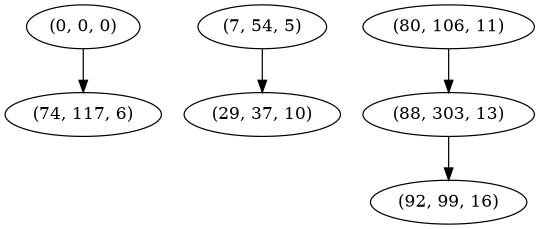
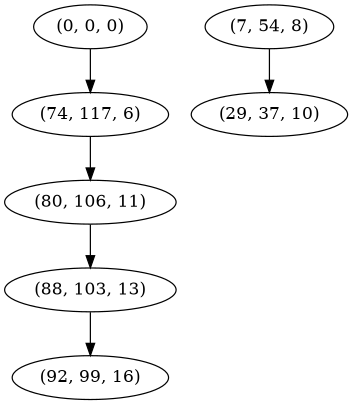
  digraph {
    "(0, 0, 0)"
    "(74, 117, 6)"
    n3 [label="(29, 37, 10)"]
-   "(7, 54, 5)"
+   "(7, 54, 5)" [label="(7, 54, 8)"]
    n5 [label="(80, 106, 11)"]
-   "(88, 103, 13)" [label="(88, 303, 13)"]
+   "(88, 103, 13)"
    "(92, 99, 16)"
    "(0, 0, 0)" -> "(74, 117, 6)"
+   "(74, 117, 6)" -> n5
    "(7, 54, 5)" -> n3
    n5 -> "(88, 103, 13)"
    "(88, 103, 13)" -> "(92, 99, 16)"
  }
